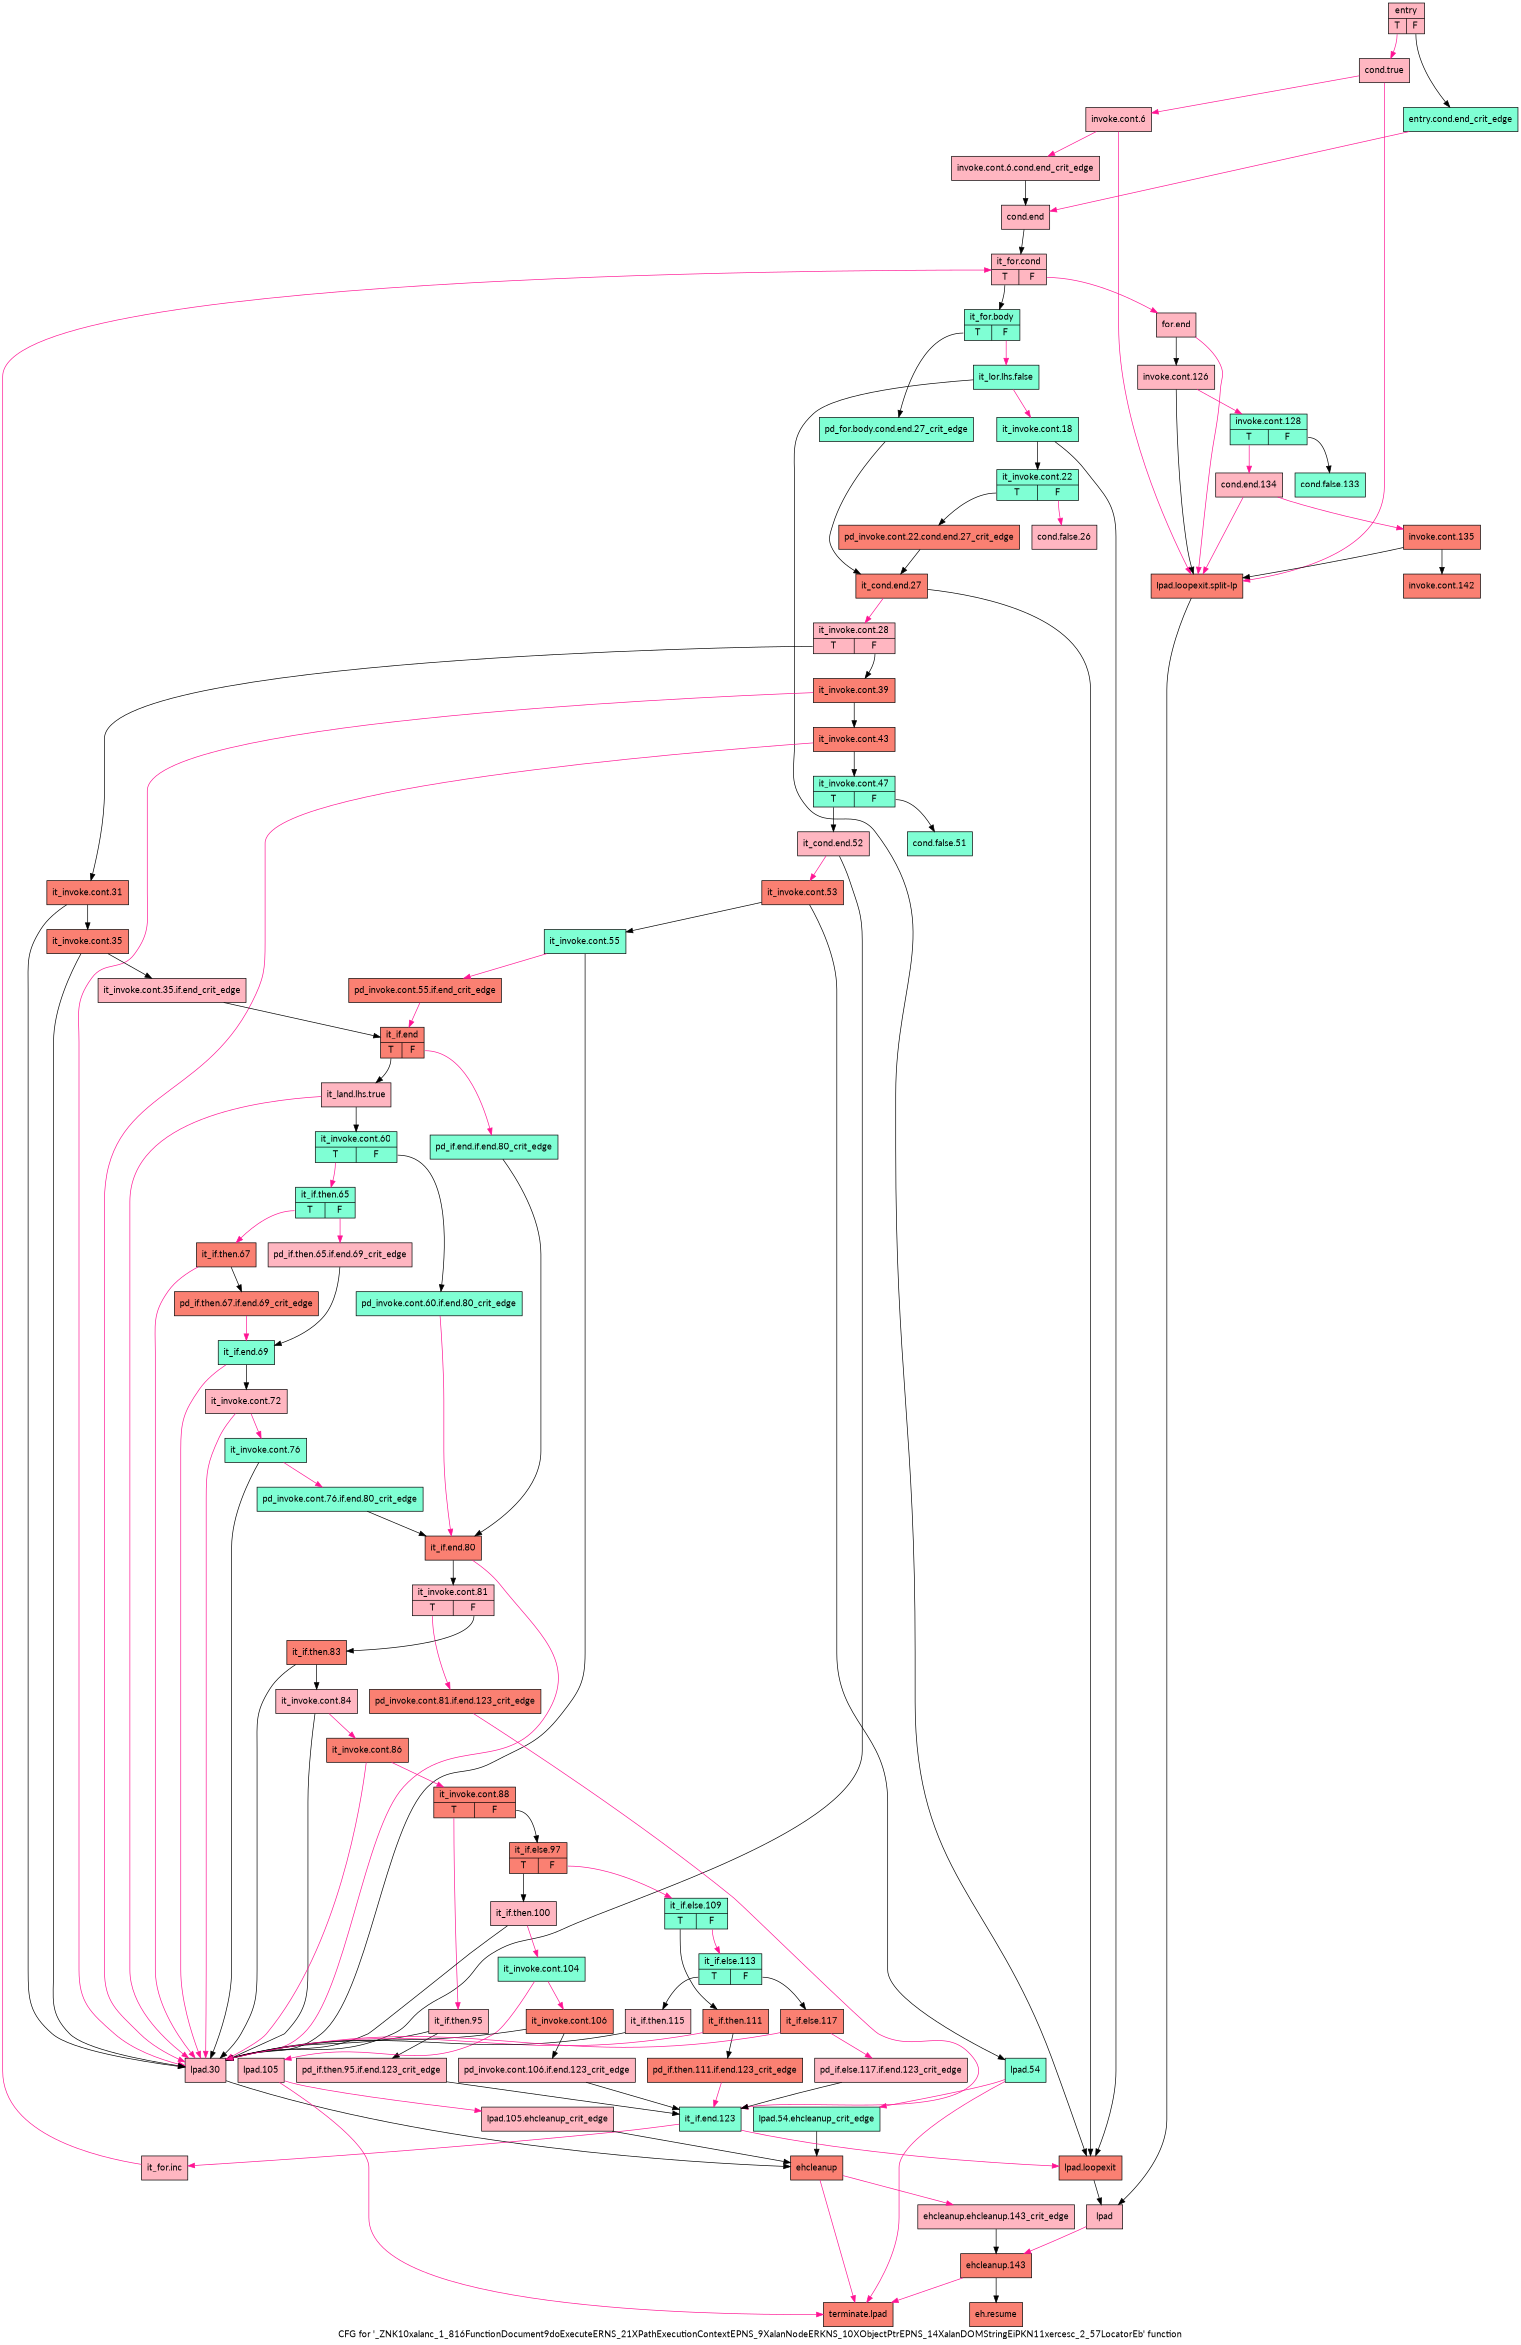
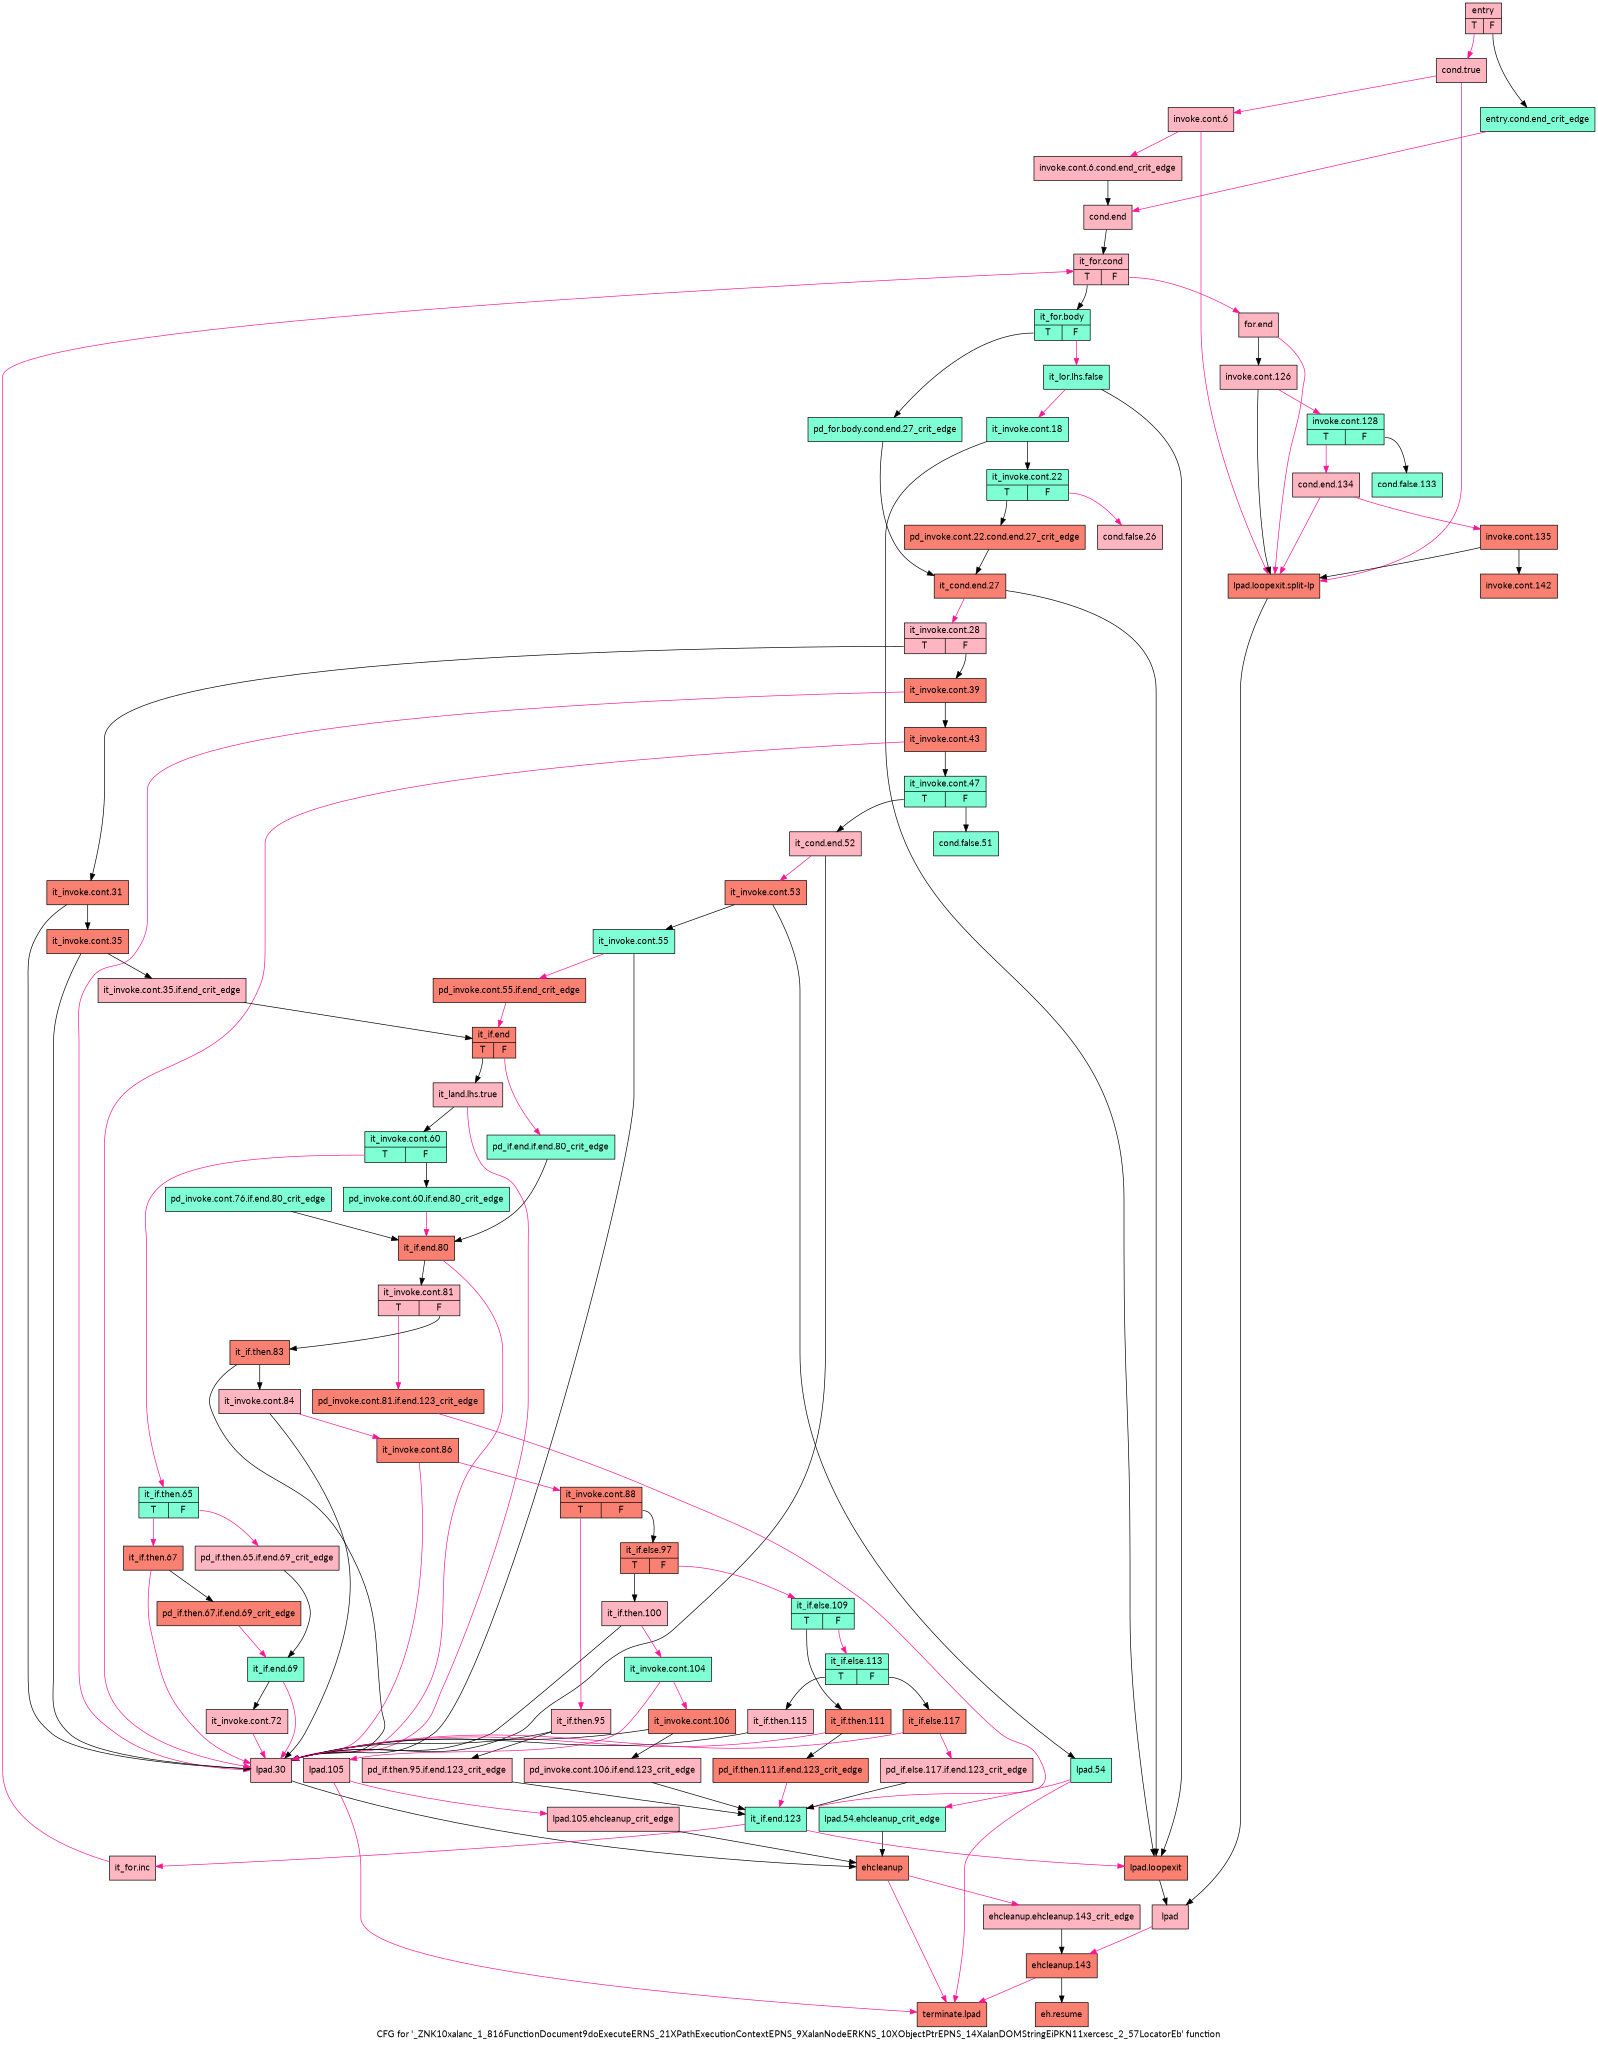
  digraph {
    fontname=Lato
    label="CFG for '_ZNK10xalanc_1_816FunctionDocument9doExecuteERNS_21XPathExecutionContextEPNS_9XalanNodeERKNS_10XObjectPtrEPNS_14XalanDOMStringEiPKN11xercesc_2_57LocatorEb' function"
    node [fillcolor=lightpink fontname=Lato shape=record style=filled]
    edge [color=black fontname=Lato]
    n1 [label="{entry|{<s0>T|<s1>F}}"]
    n2 [label="{cond.true}"]
    n3 [fillcolor=aquamarine label="{entry.cond.end_crit_edge}"]
    n4 [label="{invoke.cont.6}"]
    n5 [fillcolor=salmon label="{lpad.loopexit.split-lp}"]
    n6 [label="{cond.end}"]
    n7 [label="{invoke.cont.6.cond.end_crit_edge}"]
    n8 [label="{lpad}"]
    n9 [label="{it_for.cond|{<s0>T|<s1>F}}"]
    n10 [fillcolor=aquamarine label="{it_for.body|{<s0>T|<s1>F}}"]
    n11 [label="{for.end}"]
    n12 [fillcolor=salmon label="{ehcleanup.143}"]
    n13 [fillcolor=aquamarine label="{pd_for.body.cond.end.27_crit_edge}"]
    n14 [fillcolor=aquamarine label="{it_lor.lhs.false}"]
    n15 [label="{invoke.cont.126}"]
    n16 [fillcolor=salmon label="{it_cond.end.27}"]
    n17 [fillcolor=aquamarine label="{it_invoke.cont.18}"]
    n18 [fillcolor=salmon label="{lpad.loopexit}"]
    n19 [fillcolor=aquamarine label="{invoke.cont.128|{<s0>T|<s1>F}}"]
    n20 [label="{it_invoke.cont.28|{<s0>T|<s1>F}}"]
    n21 [fillcolor=aquamarine label="{it_invoke.cont.22|{<s0>T|<s1>F}}"]
    n22 [fillcolor=salmon label="{it_invoke.cont.31}"]
    n23 [fillcolor=salmon label="{it_invoke.cont.39}"]
    n24 [fillcolor=salmon label="{pd_invoke.cont.22.cond.end.27_crit_edge}"]
    n25 [label="{cond.false.26}"]
    n26 [fillcolor=salmon label="{terminate.lpad}"]
    n27 [fillcolor=salmon label="{eh.resume}"]
    n28 [fillcolor=salmon label="{it_invoke.cont.35}"]
    n29 [label="{lpad.30}"]
    n30 [fillcolor=salmon label="{it_invoke.cont.43}"]
    n31 [label="{it_invoke.cont.35.if.end_crit_edge}"]
    n32 [fillcolor=salmon label="{ehcleanup}"]
    n33 [fillcolor=aquamarine label="{it_invoke.cont.47|{<s0>T|<s1>F}}"]
    n34 [fillcolor=salmon label="{it_if.end|{<s0>T|<s1>F}}"]
    n35 [label="{ehcleanup.ehcleanup.143_crit_edge}"]
    n36 [label="{it_land.lhs.true}"]
    n37 [fillcolor=aquamarine label="{pd_if.end.if.end.80_crit_edge}"]
    n38 [fillcolor=aquamarine label="{it_invoke.cont.60|{<s0>T|<s1>F}}"]
    n39 [fillcolor=salmon label="{it_if.end.80}"]
    n40 [label="{it_cond.end.52}"]
    n41 [fillcolor=aquamarine label="{cond.false.51}"]
    n42 [fillcolor=salmon label="{it_invoke.cont.53}"]
    n43 [fillcolor=aquamarine label="{it_invoke.cont.55}"]
    n44 [fillcolor=aquamarine label="{lpad.54}"]
    n45 [fillcolor=salmon label="{pd_invoke.cont.55.if.end_crit_edge}"]
    n46 [fillcolor=aquamarine label="{lpad.54.ehcleanup_crit_edge}"]
    n47 [fillcolor=aquamarine label="{it_if.then.65|{<s0>T|<s1>F}}"]
    n48 [fillcolor=aquamarine label="{pd_invoke.cont.60.if.end.80_crit_edge}"]
    n49 [label="{it_invoke.cont.81|{<s0>T|<s1>F}}"]
    n50 [fillcolor=salmon label="{pd_invoke.cont.81.if.end.123_crit_edge}"]
    n51 [fillcolor=salmon label="{it_if.then.83}"]
    n52 [fillcolor=salmon label="{it_if.then.67}"]
    n53 [label="{pd_if.then.65.if.end.69_crit_edge}"]
    n54 [fillcolor=salmon label="{pd_if.then.67.if.end.69_crit_edge}"]
    n55 [fillcolor=aquamarine label="{it_if.end.69}"]
    n56 [label="{it_invoke.cont.72}"]
-   n57 [fillcolor=aquamarine label="{it_invoke.cont.76}"]
    n58 [fillcolor=aquamarine label="{pd_invoke.cont.76.if.end.80_crit_edge}"]
    n59 [fillcolor=aquamarine label="{it_if.end.123}"]
    n60 [label="{it_invoke.cont.84}"]
    n61 [label="{it_for.inc}"]
    n62 [fillcolor=salmon label="{it_invoke.cont.86}"]
    n63 [fillcolor=salmon label="{it_invoke.cont.88|{<s0>T|<s1>F}}"]
    n64 [label="{it_if.then.95}"]
    n65 [fillcolor=salmon label="{it_if.else.97|{<s0>T|<s1>F}}"]
    n66 [label="{pd_if.then.95.if.end.123_crit_edge}"]
    n67 [label="{it_if.then.100}"]
    n68 [fillcolor=aquamarine label="{it_if.else.109|{<s0>T|<s1>F}}"]
    n69 [fillcolor=aquamarine label="{it_invoke.cont.104}"]
    n70 [fillcolor=salmon label="{it_if.then.111}"]
    n71 [fillcolor=aquamarine label="{it_if.else.113|{<s0>T|<s1>F}}"]
    n72 [fillcolor=salmon label="{it_invoke.cont.106}"]
    n73 [label="{lpad.105}"]
    n74 [fillcolor=salmon label="{pd_if.then.111.if.end.123_crit_edge}"]
    n75 [label="{it_if.then.115}"]
    n76 [fillcolor=salmon label="{it_if.else.117}"]
    n77 [label="{pd_invoke.cont.106.if.end.123_crit_edge}"]
    n78 [label="{lpad.105.ehcleanup_crit_edge}"]
    n79 [label="{pd_if.else.117.if.end.123_crit_edge}"]
    n80 [label="{cond.end.134}"]
    n81 [fillcolor=aquamarine label="{cond.false.133}"]
    n82 [fillcolor=salmon label="{invoke.cont.135}"]
    n83 [fillcolor=salmon label="{invoke.cont.142}"]
    n1 -> n2 [color=deeppink tailport=s0]
    n1 -> n3 [tailport=s1]
    n2 -> n4 [color=deeppink]
    n2 -> n5 [color=deeppink]
    n3 -> n6 [color=deeppink]
    n4 -> n5 [color=deeppink]
    n4 -> n7 [color=deeppink]
    n5 -> n8
    n6 -> n9
    n7 -> n6
    n8 -> n12 [color=deeppink]
    n9 -> n10 [tailport=s0]
    n9 -> n11 [color=deeppink tailport=s1]
    n10 -> n13 [tailport=s0]
    n10 -> n14 [color=deeppink tailport=s1]
    n11 -> n5 [color=deeppink]
    n11 -> n15
    n12 -> n26 [color=deeppink]
    n12 -> n27
    n13 -> n16
    n14 -> n17 [color=deeppink]
    n14 -> n18
    n15 -> n5
    n15 -> n19 [color=deeppink]
    n16 -> n18
    n16 -> n20 [color=deeppink]
    n17 -> n18
    n17 -> n21
    n18 -> n8
    n19 -> n80 [color=deeppink tailport=s0]
    n19 -> n81 [tailport=s1]
    n20 -> n22 [tailport=s0]
    n20 -> n23 [tailport=s1]
    n21 -> n24 [tailport=s0]
    n21 -> n25 [color=deeppink tailport=s1]
    n22 -> n28
    n22 -> n29
    n23 -> n29 [color=deeppink]
    n23 -> n30
    n24 -> n16
    n28 -> n29
    n28 -> n31
    n29 -> n32
    n30 -> n29 [color=deeppink]
    n30 -> n33
    n31 -> n34
    n32 -> n26 [color=deeppink]
    n32 -> n35 [color=deeppink]
    n33 -> n40 [tailport=s0]
    n33 -> n41 [tailport=s1]
    n34 -> n36 [tailport=s0]
    n34 -> n37 [color=deeppink tailport=s1]
    n35 -> n12
    n36 -> n29 [color=deeppink]
    n36 -> n38
    n37 -> n39
    n38 -> n47 [color=deeppink tailport=s0]
    n38 -> n48 [tailport=s1]
    n39 -> n29 [color=deeppink]
    n39 -> n49
    n40 -> n29
    n40 -> n42 [color=deeppink]
    n42 -> n43
    n42 -> n44
    n43 -> n29
    n43 -> n45 [color=deeppink]
    n44 -> n26 [color=deeppink]
    n44 -> n46 [color=deeppink]
    n45 -> n34 [color=deeppink]
    n46 -> n32
    n47 -> n52 [color=deeppink tailport=s0]
    n47 -> n53 [color=deeppink tailport=s1]
    n48 -> n39 [color=deeppink]
    n49 -> n50 [color=deeppink tailport=s0]
    n49 -> n51 [tailport=s1]
    n50 -> n59 [color=deeppink]
    n51 -> n29
    n51 -> n60
    n52 -> n29 [color=deeppink]
    n52 -> n54
    n53 -> n55
    n54 -> n55 [color=deeppink]
    n55 -> n29 [color=deeppink]
    n55 -> n56
    n56 -> n29 [color=deeppink]
-   n56 -> n57 [color=deeppink]
-   n57 -> n29
-   n57 -> n58 [color=deeppink]
    n58 -> n39
    n59 -> n18 [color=deeppink]
    n59 -> n61 [color=deeppink]
    n60 -> n29
    n60 -> n62 [color=deeppink]
    n61 -> n9 [color=deeppink]
    n62 -> n29 [color=deeppink]
    n62 -> n63 [color=deeppink]
    n63 -> n64 [color=deeppink tailport=s0]
    n63 -> n65 [tailport=s1]
    n64 -> n29
    n64 -> n66
    n65 -> n67 [tailport=s0]
    n65 -> n68 [color=deeppink tailport=s1]
    n66 -> n59
    n67 -> n29
    n67 -> n69 [color=deeppink]
    n68 -> n70 [tailport=s0]
    n68 -> n71 [color=deeppink tailport=s1]
    n69 -> n72 [color=deeppink]
    n69 -> n73 [color=deeppink]
    n70 -> n29 [color=deeppink]
    n70 -> n74
    n71 -> n75 [tailport=s0]
    n71 -> n76 [tailport=s1]
    n72 -> n29
    n72 -> n77
    n73 -> n26 [color=deeppink]
    n73 -> n78 [color=deeppink]
    n74 -> n59 [color=deeppink]
    n75 -> n29
    n76 -> n29 [color=deeppink]
    n76 -> n79 [color=deeppink]
    n77 -> n59
    n78 -> n32
    n79 -> n59
    n80 -> n5 [color=deeppink]
    n80 -> n82 [color=deeppink]
    n82 -> n5
    n82 -> n83
  }
